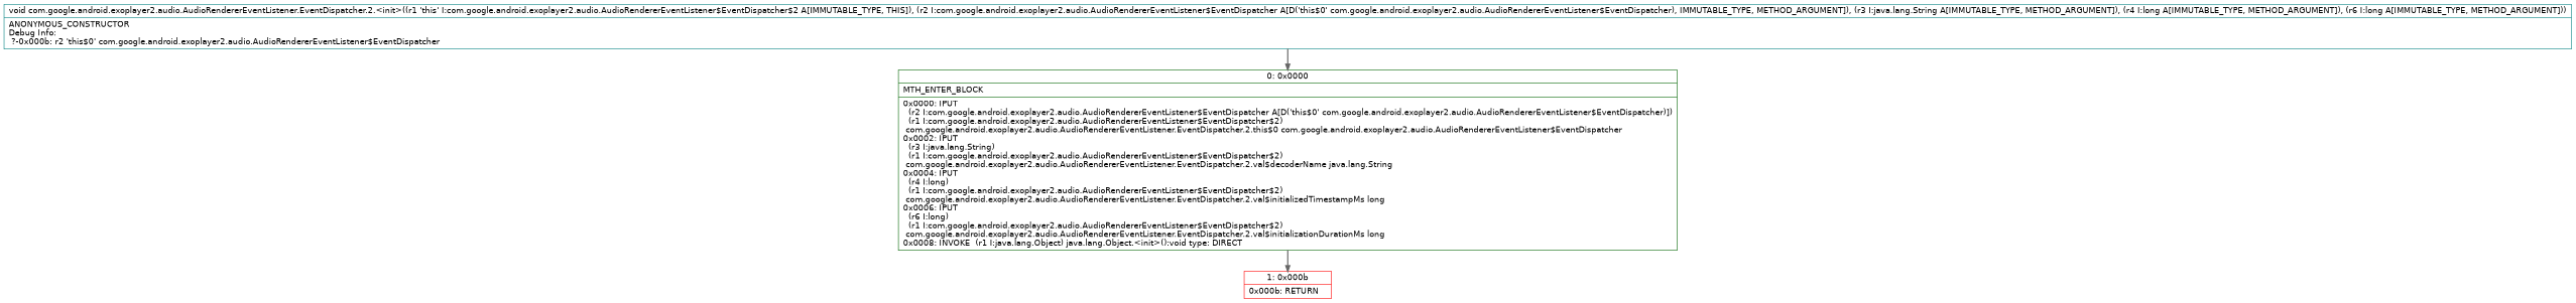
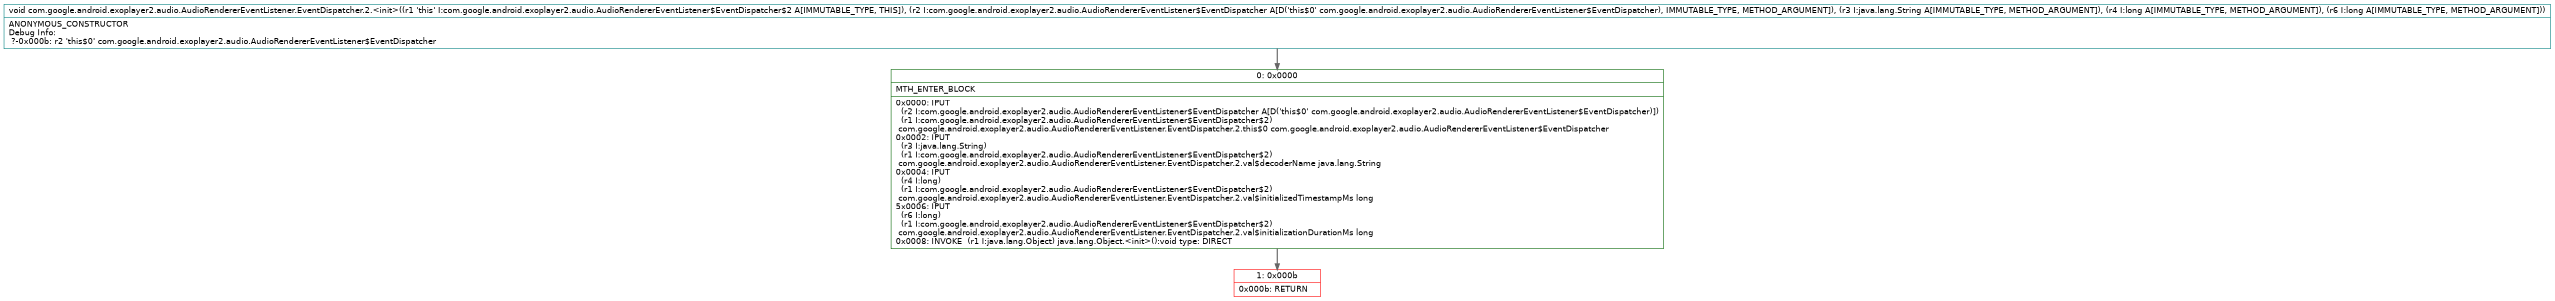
  digraph {
    fontname="DejaVu Sans"
    node [shape=record fontname="DejaVu Sans"]
    edge [color=gray40 style=bold fontname="DejaVu Sans"]
-   n1 [label="{0\:\ 0x0000|MTH_ENTER_BLOCK\l|0x0000: IPUT  \l  (r2 I:com.google.android.exoplayer2.audio.AudioRendererEventListener$EventDispatcher A[D('this$0' com.google.android.exoplayer2.audio.AudioRendererEventListener$EventDispatcher)])\l  (r1 I:com.google.android.exoplayer2.audio.AudioRendererEventListener$EventDispatcher$2)\l com.google.android.exoplayer2.audio.AudioRendererEventListener.EventDispatcher.2.this$0 com.google.android.exoplayer2.audio.AudioRendererEventListener$EventDispatcher \l0x0002: IPUT  \l  (r3 I:java.lang.String)\l  (r1 I:com.google.android.exoplayer2.audio.AudioRendererEventListener$EventDispatcher$2)\l com.google.android.exoplayer2.audio.AudioRendererEventListener.EventDispatcher.2.val$decoderName java.lang.String \l0x0004: IPUT  \l  (r4 I:long)\l  (r1 I:com.google.android.exoplayer2.audio.AudioRendererEventListener$EventDispatcher$2)\l com.google.android.exoplayer2.audio.AudioRendererEventListener.EventDispatcher.2.val$initializedTimestampMs long \l0x0006: IPUT  \l  (r6 I:long)\l  (r1 I:com.google.android.exoplayer2.audio.AudioRendererEventListener$EventDispatcher$2)\l com.google.android.exoplayer2.audio.AudioRendererEventListener.EventDispatcher.2.val$initializationDurationMs long \l0x0008: INVOKE  (r1 I:java.lang.Object) java.lang.Object.\<init\>():void type: DIRECT \l}" color=darkgreen]
+   n1 [label="{0\:\ 0x0000|MTH_ENTER_BLOCK\l|0x0000: IPUT  \l  (r2 I:com.google.android.exoplayer2.audio.AudioRendererEventListener$EventDispatcher A[D('this$0' com.google.android.exoplayer2.audio.AudioRendererEventListener$EventDispatcher)])\l  (r1 I:com.google.android.exoplayer2.audio.AudioRendererEventListener$EventDispatcher$2)\l com.google.android.exoplayer2.audio.AudioRendererEventListener.EventDispatcher.2.this$0 com.google.android.exoplayer2.audio.AudioRendererEventListener$EventDispatcher \l0x0002: IPUT  \l  (r3 I:java.lang.String)\l  (r1 I:com.google.android.exoplayer2.audio.AudioRendererEventListener$EventDispatcher$2)\l com.google.android.exoplayer2.audio.AudioRendererEventListener.EventDispatcher.2.val$decoderName java.lang.String \l0x0004: IPUT  \l  (r4 I:long)\l  (r1 I:com.google.android.exoplayer2.audio.AudioRendererEventListener$EventDispatcher$2)\l com.google.android.exoplayer2.audio.AudioRendererEventListener.EventDispatcher.2.val$initializedTimestampMs long \l5x0006: IPUT  \l  (r6 I:long)\l  (r1 I:com.google.android.exoplayer2.audio.AudioRendererEventListener$EventDispatcher$2)\l com.google.android.exoplayer2.audio.AudioRendererEventListener.EventDispatcher.2.val$initializationDurationMs long \l0x0008: INVOKE  (r1 I:java.lang.Object) java.lang.Object.\<init\>():void type: DIRECT \l}" color=darkgreen]
    n2 [label="{1\:\ 0x000b|0x000b: RETURN   \l}" color=red]
    n3 [label="{void com.google.android.exoplayer2.audio.AudioRendererEventListener.EventDispatcher.2.\<init\>((r1 'this' I:com.google.android.exoplayer2.audio.AudioRendererEventListener$EventDispatcher$2 A[IMMUTABLE_TYPE, THIS]), (r2 I:com.google.android.exoplayer2.audio.AudioRendererEventListener$EventDispatcher A[D('this$0' com.google.android.exoplayer2.audio.AudioRendererEventListener$EventDispatcher), IMMUTABLE_TYPE, METHOD_ARGUMENT]), (r3 I:java.lang.String A[IMMUTABLE_TYPE, METHOD_ARGUMENT]), (r4 I:long A[IMMUTABLE_TYPE, METHOD_ARGUMENT]), (r6 I:long A[IMMUTABLE_TYPE, METHOD_ARGUMENT]))  | ANONYMOUS_CONSTRUCTOR\lDebug Info:\l  ?\-0x000b: r2 'this$0' com.google.android.exoplayer2.audio.AudioRendererEventListener$EventDispatcher\l}" color=teal]
    n1 -> n2
    n3 -> n1
  }
